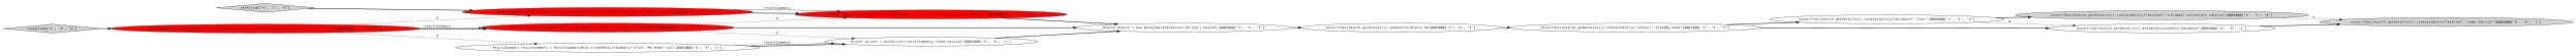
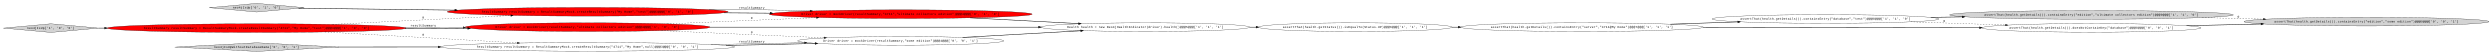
  digraph {
    rankdir=LR
    fontname="Liberation Mono"
    node [fillcolor=white shape=ellipse style=filled fontname="Liberation Mono"]
    edge [style=bold fontname="Liberation Mono"]
    n1 [fillcolor=red label="ResultSummary resultSummary = ResultSummaryMock.createResultSummary(\"My Home\",\"test\")@@@3@@@['0', '1', '0']"]
    n2 [fillcolor=red label="Driver driver = mockDriver(resultSummary,\"4711\",\"ultimate collectors edition\")@@@4@@@['0', '1', '0']"]
    n3 [fillcolor=lightgray label="neo4jIsUp['1', '0', '0']" shape=diamond]
    n4 [fillcolor=red label="ResultSummary resultSummary = ResultSummaryMock.createResultSummary(\"4711\",\"My Home\",\"test\")@@@3@@@['1', '0', '0']"]
    n5 [fillcolor=lightgray label="assertThat(health.getDetails()).containsEntry(\"edition\",\"ultimate collectors edition\")@@@9@@@['1', '1', '0']"]
    n6 [fillcolor=lightgray label="assertThat(health.getDetails()).containsEntry(\"edition\",\"some edition\")@@@9@@@['0', '0', '1']"]
    n7 [fillcolor=lightgray label="neo4jIsUp['0', '1', '0']" shape=diamond]
    n8 [label="ResultSummary resultSummary = ResultSummaryMock.createResultSummary(\"4711\",\"My Home\",null)@@@3@@@['0', '0', '1']"]
    n9 [label="Driver driver = mockDriver(resultSummary,\"some edition\")@@@4@@@['0', '0', '1']"]
    n10 [label="Health health = new Neo4jHealthIndicator(driver).health()@@@5@@@['1', '1', '1']"]
    n11 [label="assertThat(health.getStatus()).isEqualTo(Status.UP)@@@6@@@['1', '1', '1']"]
    n12 [label="assertThat(health.getDetails()).containsEntry(\"database\",\"test\")@@@8@@@['1', '1', '0']"]
    n13 [label="assertThat(health.getDetails()).doesNotContainKey(\"database\")@@@8@@@['0', '0', '1']"]
    n14 [fillcolor=red label="Driver driver = mockDriver(resultSummary,\"ultimate collectors edition\")@@@4@@@['1', '0', '0']"]
    n15 [label="assertThat(health.getDetails()).containsEntry(\"server\",\"4711@My Home\")@@@7@@@['1', '1', '1']"]
+   n16 [fillcolor=lightgray label="neo4jIsUpWithoutDatabaseName['0', '0', '1']" shape=diamond]
    n1 -> n2
    n1 -> n2 [label=resultSummary style=solid]
    n2 -> n10
    n3 -> n4
    n4 -> n1 [label=0 style=dashed]
    n4 -> n8 [label=0 style=dashed]
    n4 -> n14 [label=resultSummary style=solid]
    n4 -> n14
    n5 -> n6 [label=0 style=dashed]
    n7 -> n1
    n8 -> n9 [label=resultSummary style=solid]
    n8 -> n9
    n9 -> n10
    n10 -> n11
    n11 -> n15
    n12 -> n5
    n12 -> n13 [label=0 style=dashed]
    n13 -> n6
    n14 -> n2 [label=0 style=dashed]
    n14 -> n9 [label=0 style=dashed]
    n14 -> n10
    n15 -> n12
    n15 -> n13
+   n16 -> n8
  }
